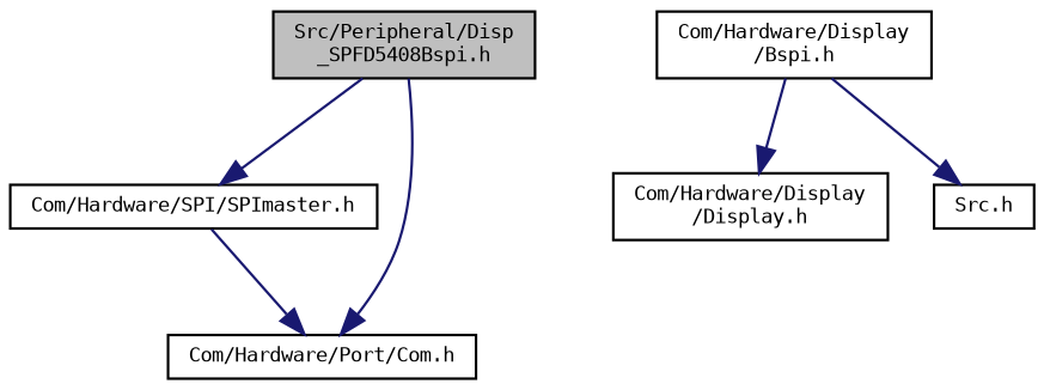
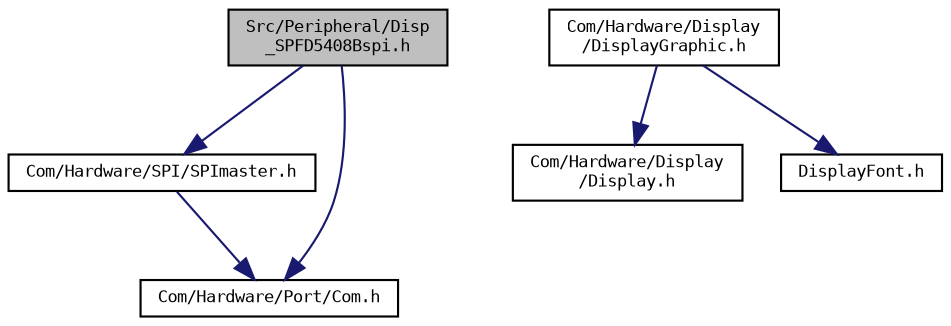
  digraph {
    fontname="DejaVu Sans Mono"
    node [color=black fillcolor=white fontname="DejaVu Sans Mono" fontsize=8 shape=record style=filled]
    edge [color=midnightblue fontname="DejaVu Sans Mono" fontsize=8 labelfontname=Sans labelfontsize=8 style=solid]
    n1 [fillcolor=grey75 fontcolor=black height=0.2 label="Src/Peripheral/Disp\l_SPFD5408Bspi.h" width=0.4]
    n2 [height=0.2 label="Com/Hardware/SPI/SPImaster.h" width=0.4]
    n3 [height=0.2 label="Com/Hardware/Port/Com.h" width=0.4]
    n4 [height=0.2 label="Com/Hardware/Display\l/Display.h" width=0.4]
-   n5 [height=0.2 label="Com/Hardware/Display\l/Bspi.h" width=0.4]
-   n6 [height=0.2 label="Src.h" width=0.4]
+   n5 [height=0.2 label="Com/Hardware/Display\l/DisplayGraphic.h" width=0.4]
+   n6 [height=0.2 label="DisplayFont.h" width=0.4]
    n1 -> n2
    n1 -> n3
    n2 -> n3
    n5 -> n4
    n5 -> n6
  }
